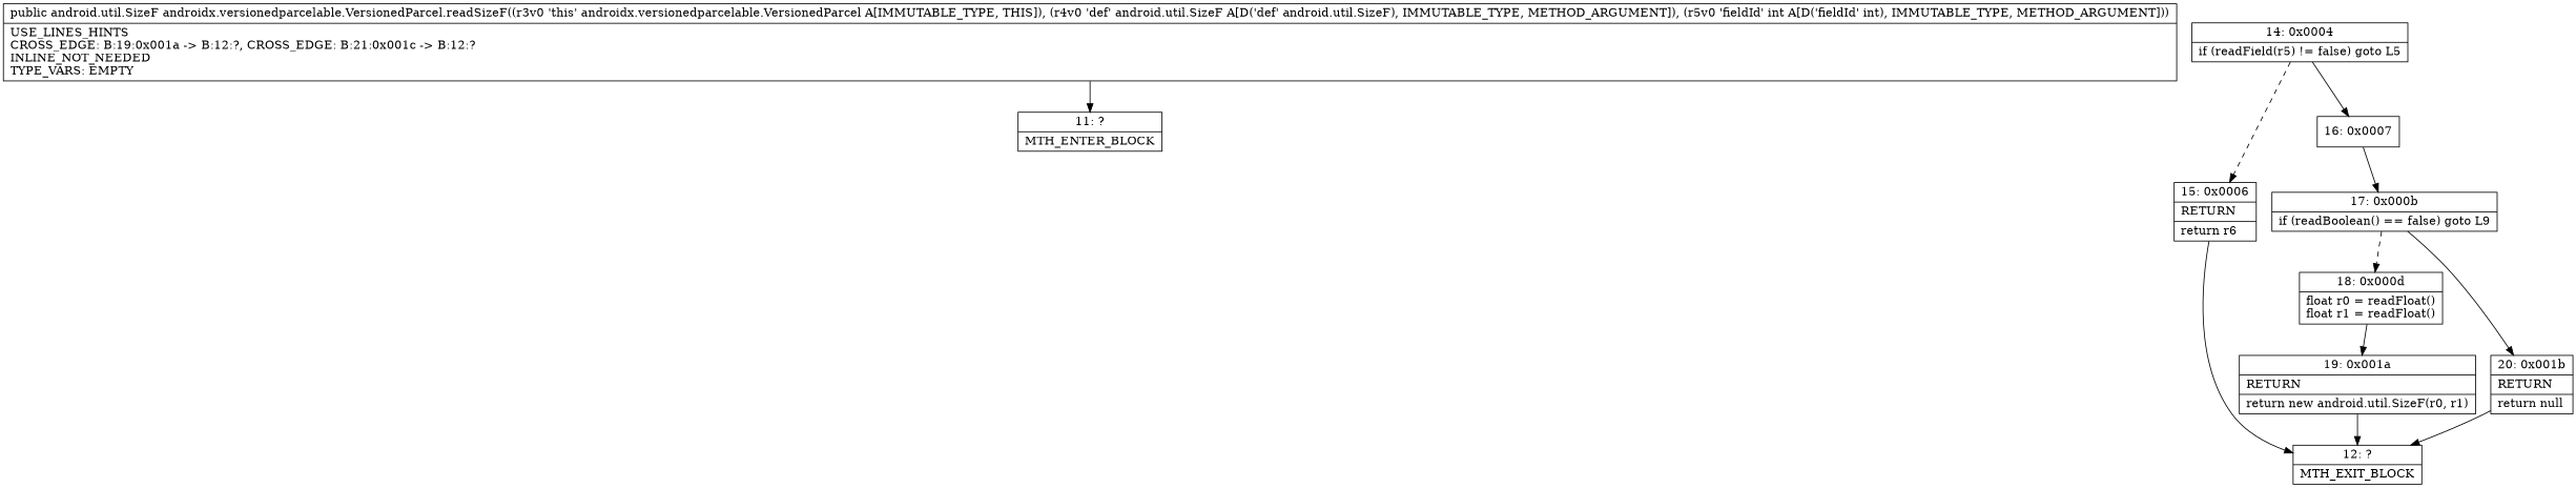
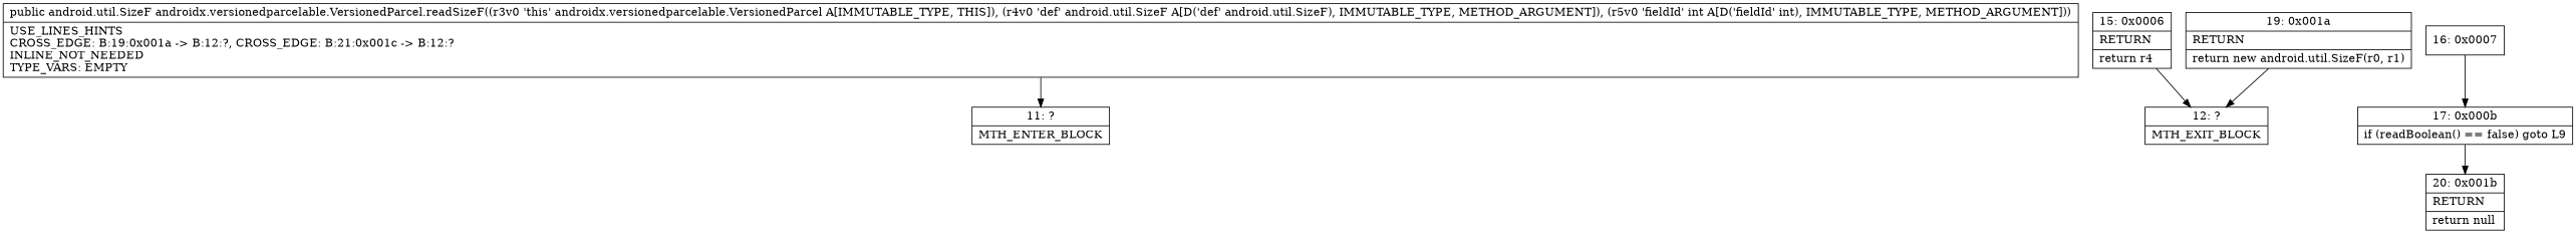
  digraph {
    node [shape=record]
    n1 [label="{11\:\ ?|MTH_ENTER_BLOCK\l}"]
-   n2 [label="{14\:\ 0x0004|if (readField(r5) != false) goto L5\l}"]
-   n3 [label="{15\:\ 0x0006|RETURN\l|return r6\l}"]
+   n3 [label="{15\:\ 0x0006|RETURN\l|return r4\l}"]
    n4 [label="{16\:\ 0x0007}"]
    n5 [label="{12\:\ ?|MTH_EXIT_BLOCK\l}"]
    n6 [label="{17\:\ 0x000b|if (readBoolean() == false) goto L9\l}"]
-   n7 [label="{18\:\ 0x000d|float r0 = readFloat()\lfloat r1 = readFloat()\l}"]
    n8 [label="{20\:\ 0x001b|RETURN\l|return null\l}"]
    n9 [label="{19\:\ 0x001a|RETURN\l|return new android.util.SizeF(r0, r1)\l}"]
    n10 [label="{public android.util.SizeF androidx.versionedparcelable.VersionedParcel.readSizeF((r3v0 'this' androidx.versionedparcelable.VersionedParcel A[IMMUTABLE_TYPE, THIS]), (r4v0 'def' android.util.SizeF A[D('def' android.util.SizeF), IMMUTABLE_TYPE, METHOD_ARGUMENT]), (r5v0 'fieldId' int A[D('fieldId' int), IMMUTABLE_TYPE, METHOD_ARGUMENT]))  | USE_LINES_HINTS\lCROSS_EDGE: B:19:0x001a \-\> B:12:?, CROSS_EDGE: B:21:0x001c \-\> B:12:?\lINLINE_NOT_NEEDED\lTYPE_VARS: EMPTY\l}"]
-   n2 -> n3 [style=dashed]
-   n2 -> n4
    n3 -> n5
    n4 -> n6
-   n6 -> n7 [style=dashed]
    n6 -> n8
-   n7 -> n9
-   n8 -> n5
    n9 -> n5
    n10 -> n1
  }
